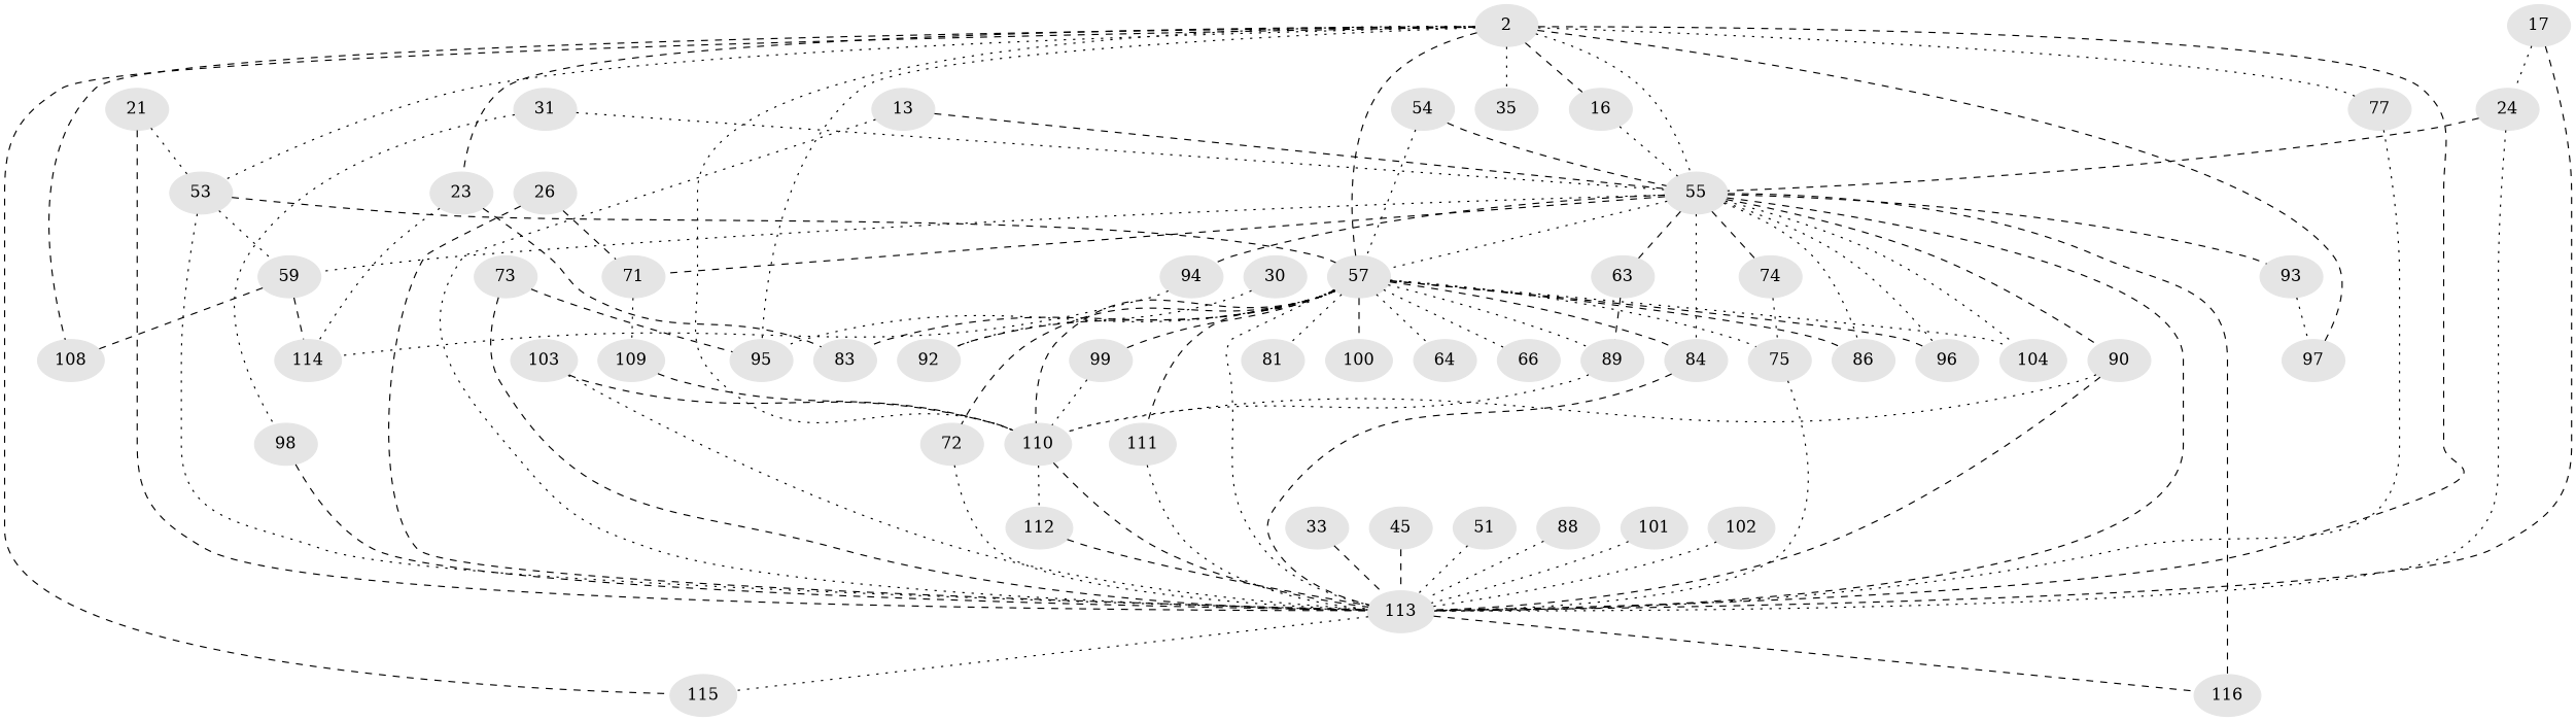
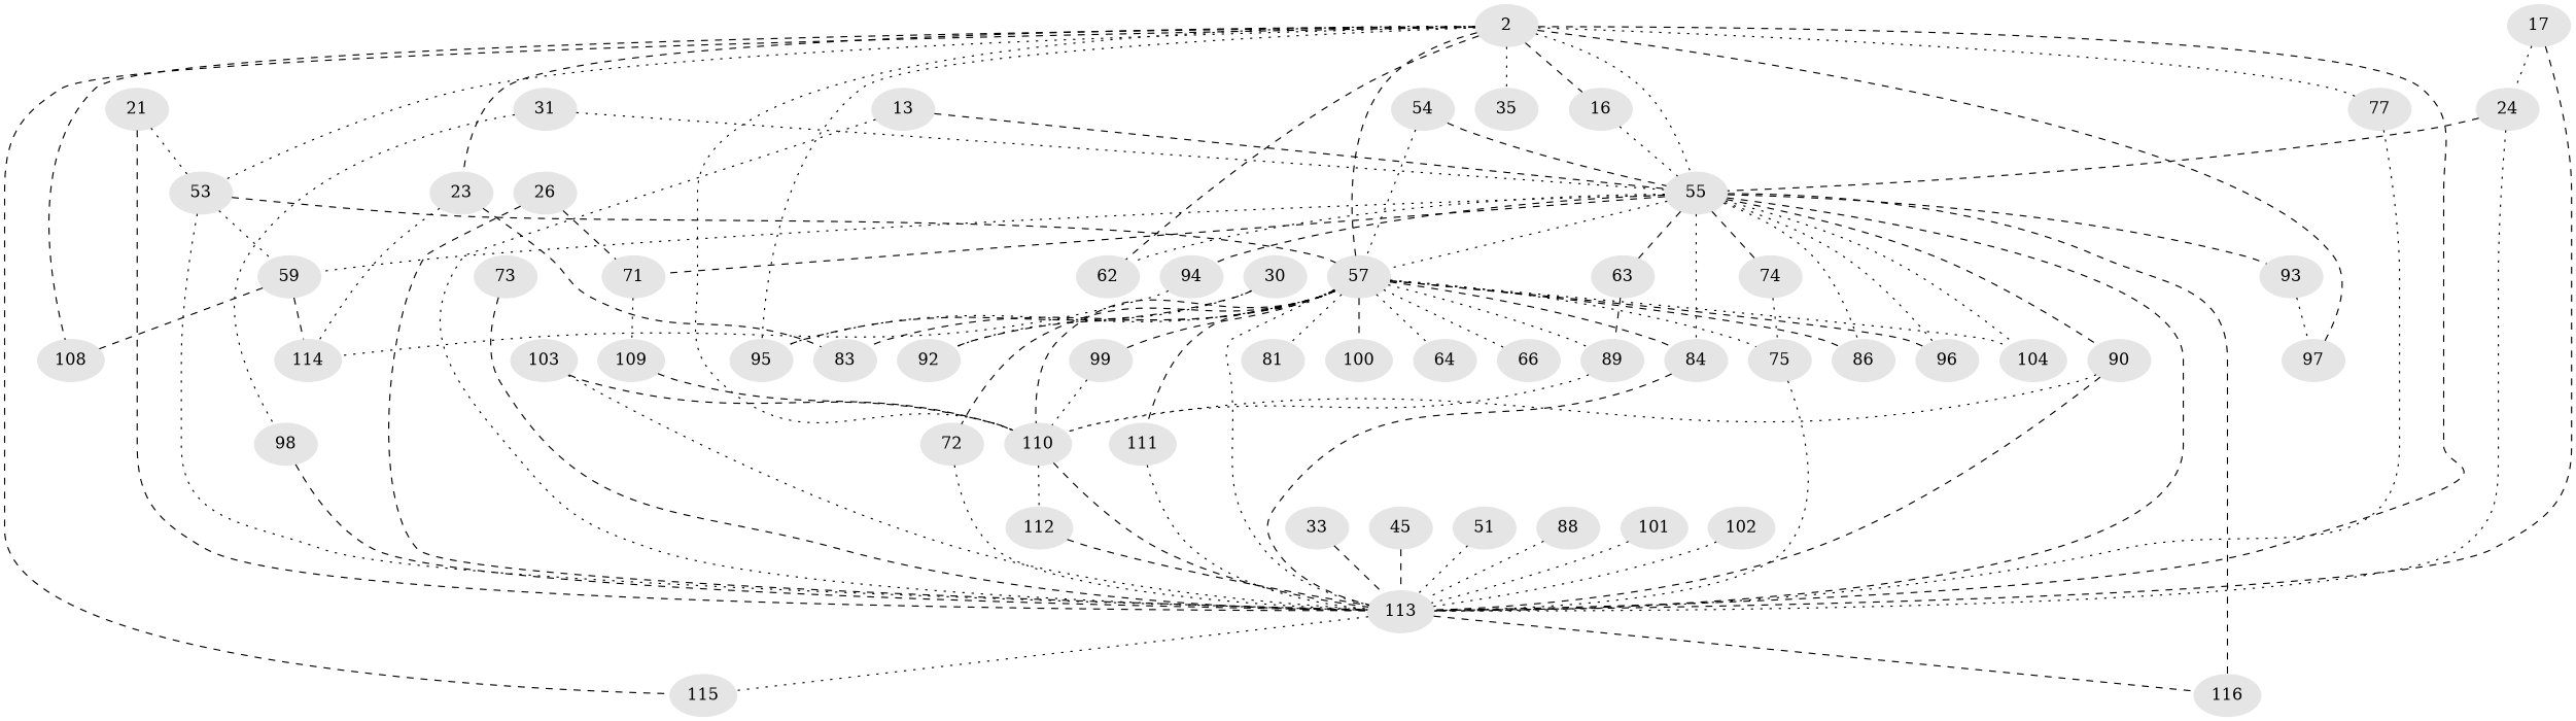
  graph {
    node [color=gray90 style=filled]
    edge [style=dotted]
    2 [super="+1"]
    16
    23
    35
    53 [super="+28"]
    55 [super="+43+7"]
    57 [super="+32+10"]
+   62 [super="+56"]
    77 [super="+46"]
    95 [super="+34"]
    97
    108
    110 [super="+76+58+79"]
    113 [super="+19+106+91+27+82+107+9"]
    115
    83
    114 [super="+42"]
    30
    92
    59 [super="+39"]
    71 [super="+70"]
    63
    74
    84 [super="+67"]
    86 [super="+50"]
    90 [super="+22+68"]
    93
    94
    96
    104 [super="+36"]
    116 [super="+37"]
    64
    66
    72
    75 [super="+11+69"]
    81
    89 [super="+80"]
    99 [super="+78"]
    100
    111
    112
    13
    17
    24
    21
    109
    26
    31
    98
    33
    45
    51
    54
    73
    88
    101 [super="+25"]
    102
    103
    2 -- 16 [style=dashed]
    2 -- 23 [style=dashed weight=2]
    2 -- 35 [weight=2]
    2 -- 53
    2 -- 55 [weight=5]
    2 -- 57 [style=dashed weight=7]
+   2 -- 62 [style=dashed]
    2 -- 77 [weight=2]
    2 -- 95
    2 -- 97 [style=dashed]
    2 -- 108 [style=dashed]
    2 -- 110 [weight=6]
    2 -- 113 [style=dashed weight=10]
    2 -- 115 [style=dashed]
    16 -- 55
    23 -- 83 [style=dashed]
    23 -- 114
    53 -- 57 [style=dashed]
    53 -- 113
    53 -- 59
    55 -- 57 [weight=6]
+   55 -- 62 [weight=2]
    55 -- 113 [style=dashed weight=10]
    55 -- 59 [weight=2]
    55 -- 71 [style=dashed]
    55 -- 63 [style=dashed]
    55 -- 74 [style=dashed]
    55 -- 84 [weight=2]
    55 -- 86 [weight=2]
    55 -- 90 [style=dashed weight=2]
    55 -- 93 [style=dashed weight=2]
    55 -- 94 [style=dashed]
    55 -- 96
    55 -- 104
    55 -- 116 [style=dashed weight=2]
    57 -- 95
    57 -- 110 [style=dashed weight=3]
    57 -- 113 [weight=16]
    57 -- 83 [style=dashed]
    57 -- 92 [style=dashed]
    57 -- 84 [style=dashed]
    57 -- 86 [style=dashed]
    57 -- 96 [style=dashed]
    57 -- 104 [weight=2]
    57 -- 64 [weight=2]
    57 -- 66 [weight=2]
    57 -- 72 [style=dashed]
    57 -- 75 [weight=3]
    57 -- 81
    57 -- 89
    57 -- 99 [style=dashed]
    57 -- 100 [style=dashed]
    57 -- 111 [style=dashed]
    77 -- 113
    110 -- 113 [style=dashed weight=3]
    110 -- 112
    113 -- 115
    113 -- 116 [style=dashed]
    30 -- 92
    59 -- 108 [style=dashed]
    59 -- 114 [style=dashed weight=2]
    71 -- 109
    63 -- 89 [style=dashed]
    74 -- 75
    84 -- 113 [style=dashed]
    90 -- 110
    90 -- 113 [style=dashed weight=2]
    93 -- 97
    94 -- 114
    72 -- 113
    75 -- 113 [weight=2]
    89 -- 110 [weight=2]
    99 -- 110 [weight=2]
    111 -- 113
    112 -- 113 [style=dashed]
    13 -- 55 [style=dashed]
    13 -- 113
    17 -- 113 [style=dashed]
    17 -- 24
    24 -- 55 [style=dashed]
    24 -- 113
    21 -- 53
    21 -- 113 [style=dashed weight=2]
    109 -- 110 [style=dashed]
    26 -- 113 [style=dashed weight=2]
    26 -- 71 [style=dashed weight=2]
    31 -- 55 [weight=2]
    31 -- 98
    98 -- 113 [style=dashed]
    33 -- 113 [style=dashed weight=2]
    45 -- 113 [style=dashed weight=2]
    51 -- 113 [weight=2]
    54 -- 55 [style=dashed]
    54 -- 57
-   73 -- 95 [style=dashed]
+   30 -- 95 [style=dashed]
    73 -- 113 [style=dashed weight=2]
    88 -- 113 [weight=2]
    101 -- 113 [weight=3]
    102 -- 113 [weight=2]
    103 -- 110 [style=dashed]
    103 -- 113
  }
